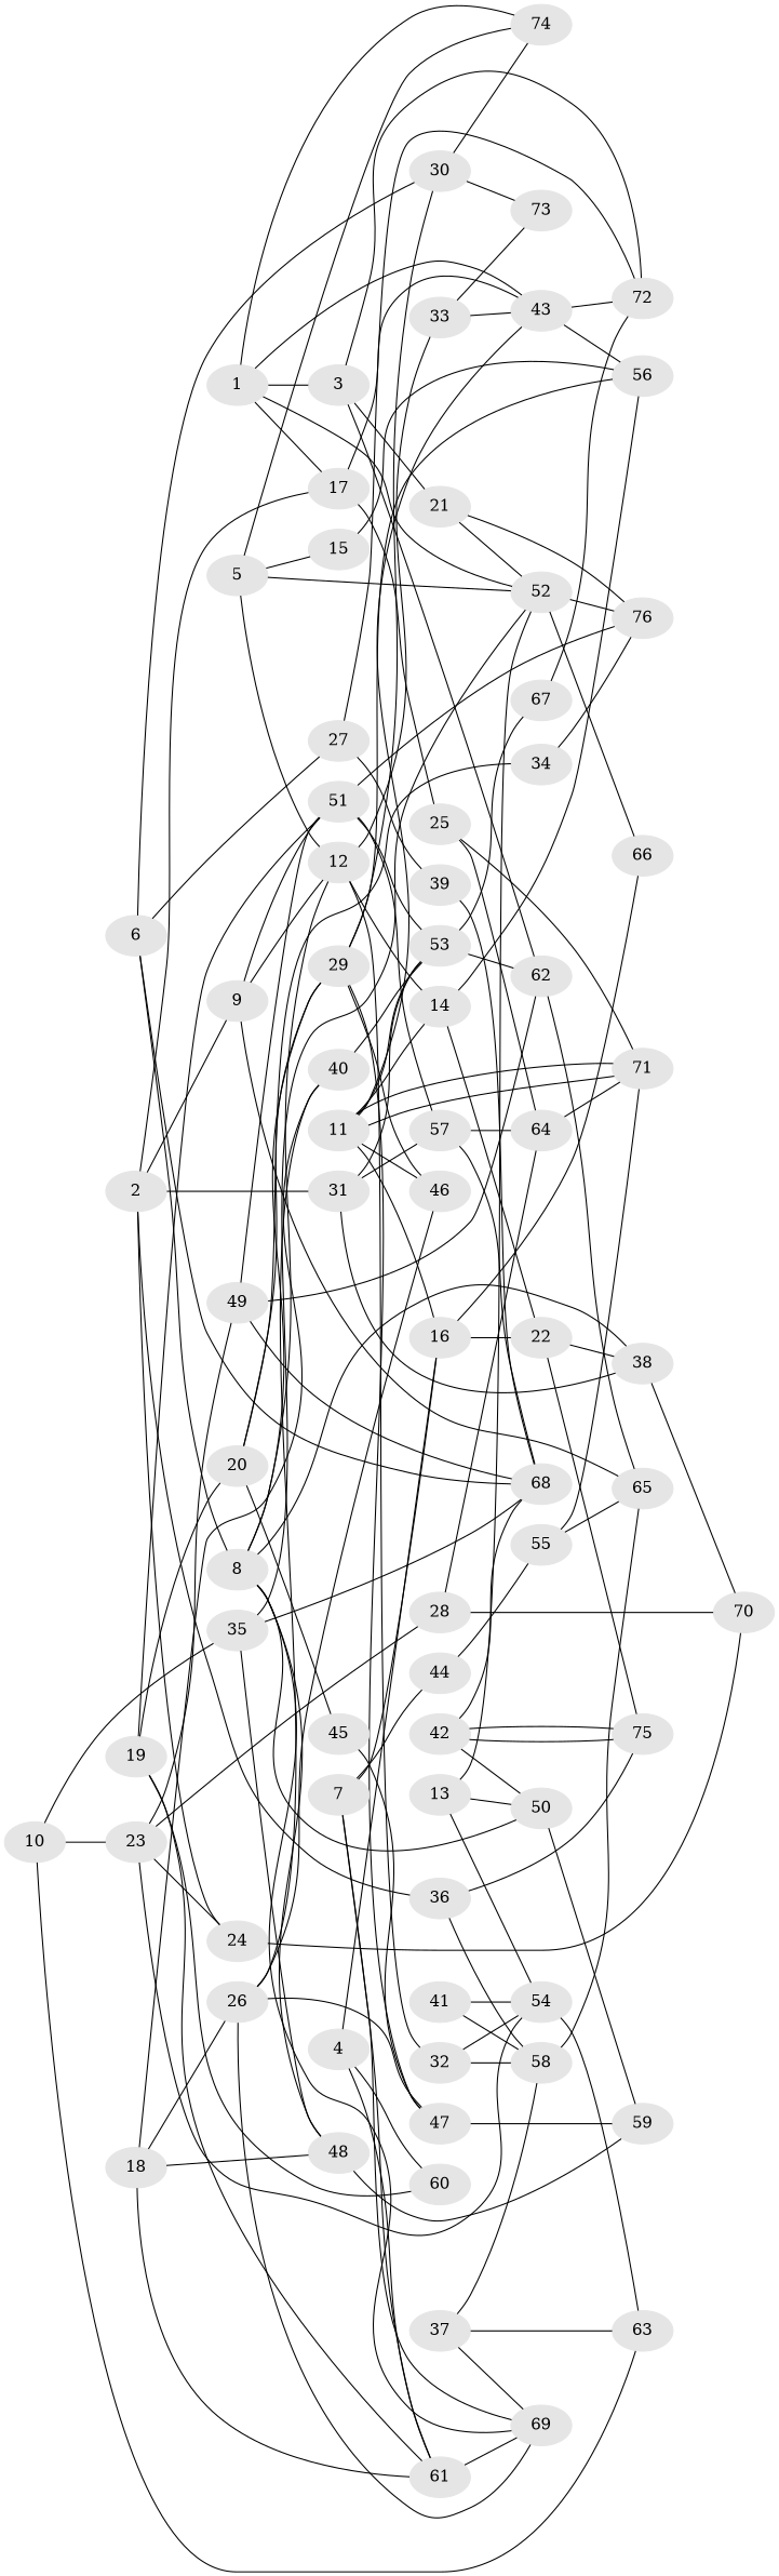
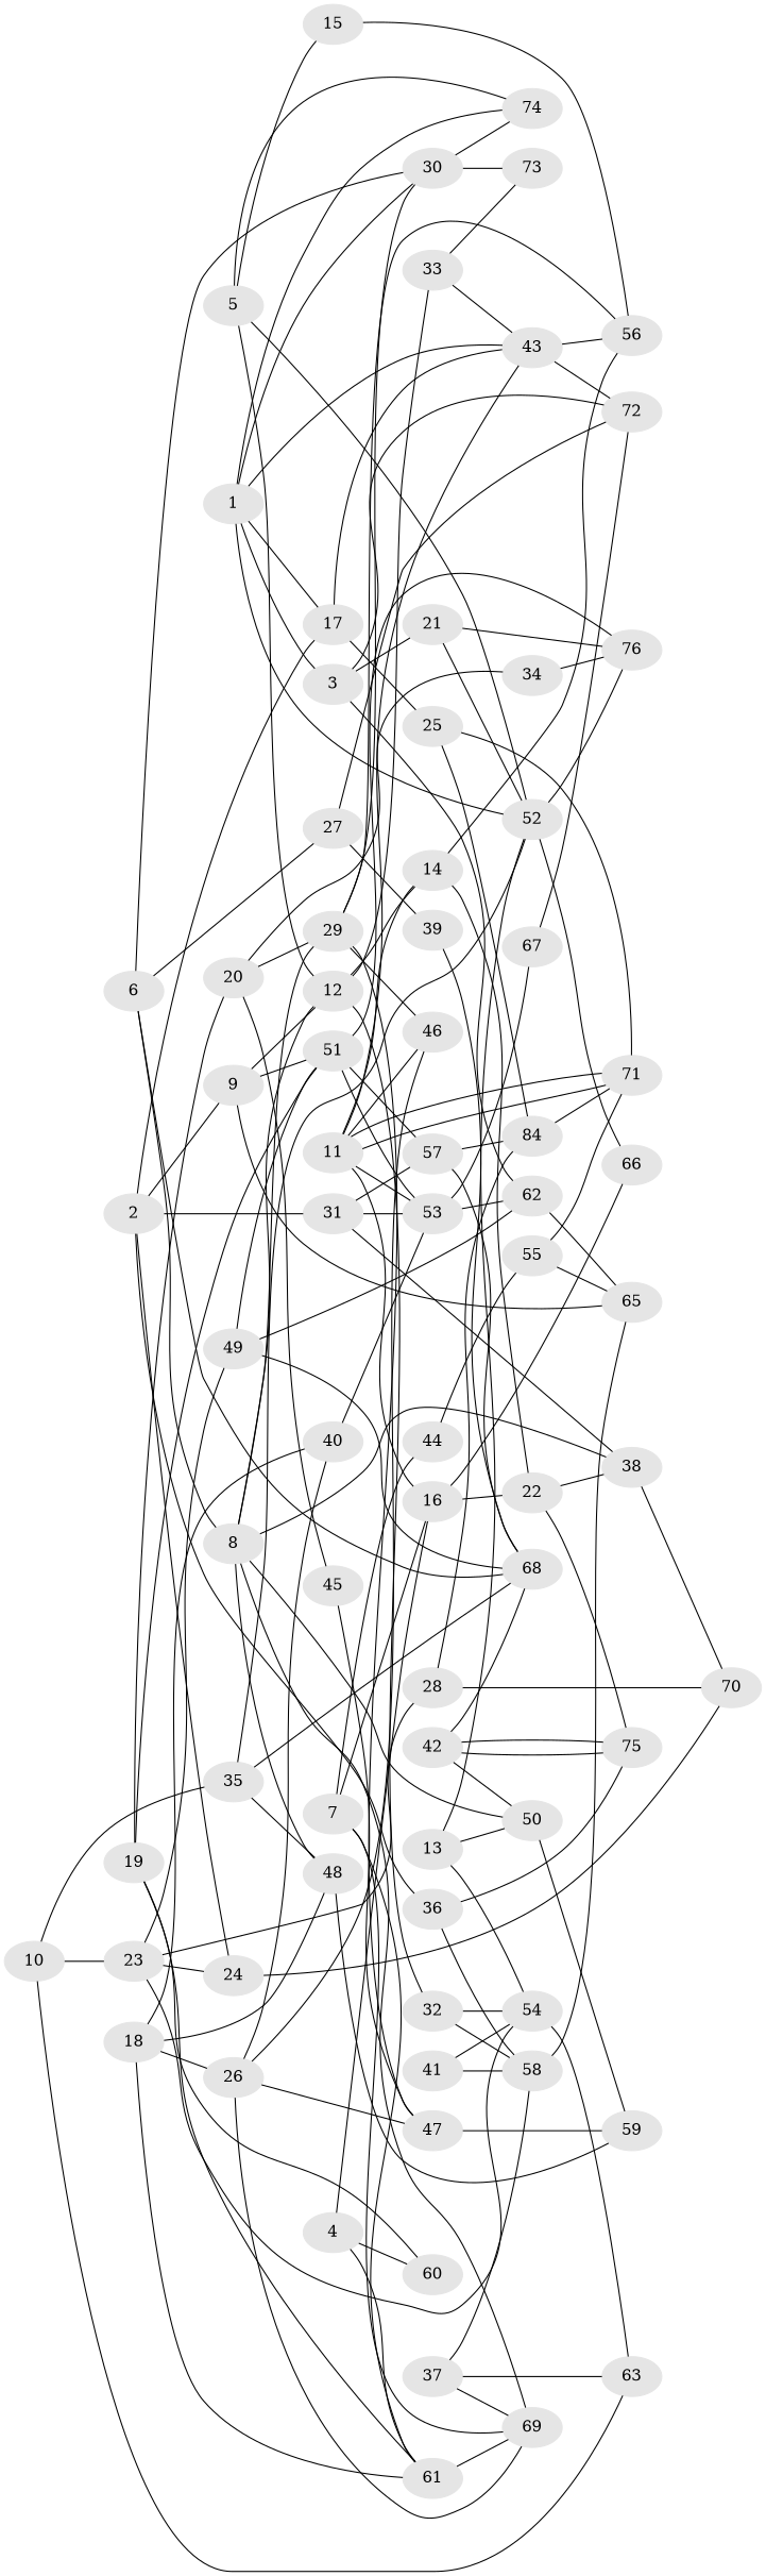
  graph {
    rankdir=LR
    node [color=gray90 style=filled]
    1
    3
    17
    30
    43
    52
    74
    21
    62
    72
    25
    73
    56
    66
    76
    2
    9
    24
    31
    36
    12
    51
    65
    70
    38
    53
    57
    75
    58
    4
    16
    60
    61
    22
    69
    5
    15
    14
    32
    33
    6
    8
    27
    68
    29
    48
    50
    39
    7
    44
    28
-   64
+   64 [label=84]
    55
    46
    47
    59
    10
    23
    35
    63
    54
    49
    11
    71
    67
    13
    18
    26
    40
    19
    20
    34
    45
    37
    41
    42
    1 -- 3
    1 -- 17
+   1 -- 30
    1 -- 43
    1 -- 52
    1 -- 74
    3 -- 21
    3 -- 62
    3 -- 72
    17 -- 43
    17 -- 25
    30 -- 74
    30 -- 73
    43 -- 72
    43 -- 56
    52 -- 66
    52 -- 76
    21 -- 52
    21 -- 76
    62 -- 65
    25 -- 64
    25 -- 71
    2 -- 17
    2 -- 9
    2 -- 24
    2 -- 31
    2 -- 36
    9 -- 12
    9 -- 51
    9 -- 65
    24 -- 70
    31 -- 38
    31 -- 53
    31 -- 57
    36 -- 75
    36 -- 58
    12 -- 14
    12 -- 32
    12 -- 33
    51 -- 76
    51 -- 53
    51 -- 57
    38 -- 70
    53 -- 62
    53 -- 67
    57 -- 68
    57 -- 64
    58 -- 65
    4 -- 16
    4 -- 60
    4 -- 61
    16 -- 66
    16 -- 22
    61 -- 69
    22 -- 38
    22 -- 75
    5 -- 52
    5 -- 74
    5 -- 12
    5 -- 15
    15 -- 56
    14 -- 56
    14 -- 22
    32 -- 58
    32 -- 54
    33 -- 43
    33 -- 73
    6 -- 30
    6 -- 8
    6 -- 27
    6 -- 68
    8 -- 12
    8 -- 38
    8 -- 69
    8 -- 29
    8 -- 48
    8 -- 50
    27 -- 72
    27 -- 39
    29 -- 30
    29 -- 56
    29 -- 46
    29 -- 47
    48 -- 59
    50 -- 59
    39 -- 68
    7 -- 16
    7 -- 61
    7 -- 69
    7 -- 44
    44 -- 55
    28 -- 70
    28 -- 64
    64 -- 71
    55 -- 65
    55 -- 71
    47 -- 59
    10 -- 23
    10 -- 35
    10 -- 63
    23 -- 24
    23 -- 28
    23 -- 54
    23 -- 49
    35 -- 52
    35 -- 68
    35 -- 48
    54 -- 63
    49 -- 62
    49 -- 51
    49 -- 68
    11 -- 43
    11 -- 53
    11 -- 16
    11 -- 14
    11 -- 46
    11 -- 71
    11 -- 71
    67 -- 72
    13 -- 52
    13 -- 50
    13 -- 54
    18 -- 61
    18 -- 48
    18 -- 26
    18 -- 40
    26 -- 69
    26 -- 46
    26 -- 47
    26 -- 40
    40 -- 53
    19 -- 51
    19 -- 60
    19 -- 61
    19 -- 20
    20 -- 29
    20 -- 34
    20 -- 45
    34 -- 76
    45 -- 47
    37 -- 58
    37 -- 69
    37 -- 63
    41 -- 58
    41 -- 54
    42 -- 75
    42 -- 75
    42 -- 68
    42 -- 50
  }
